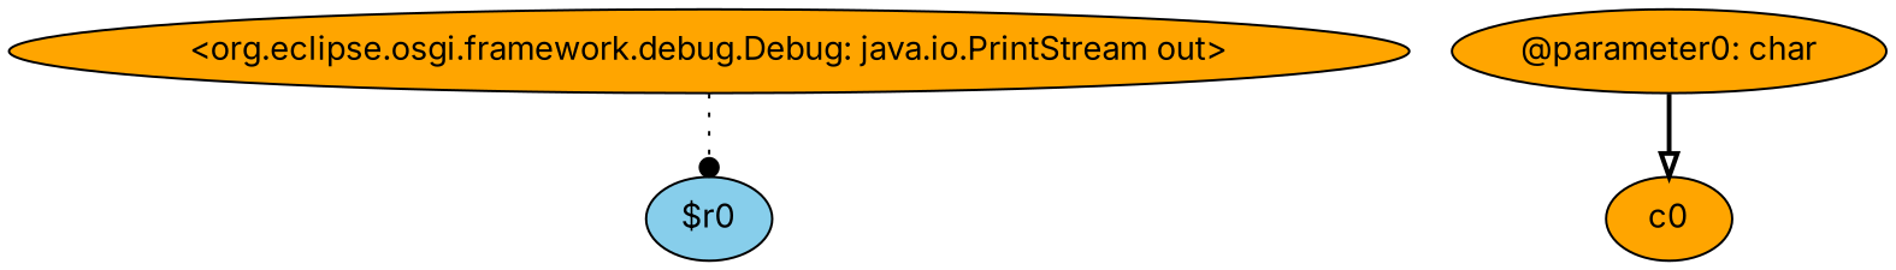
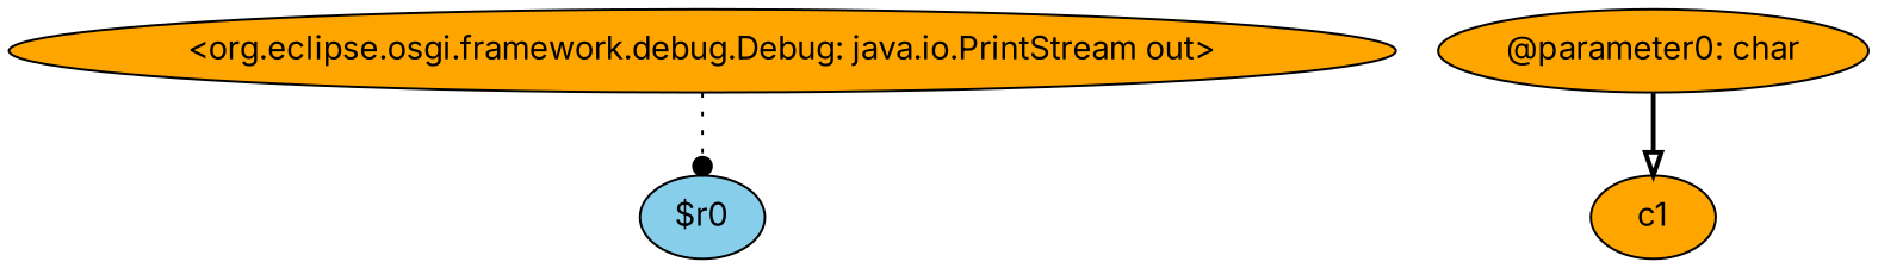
  digraph {
    fontname=Inter
    node [fillcolor=orange fontname=Inter style=filled]
    edge [fontname=Inter]
    n1 [label="<org.eclipse.osgi.framework.debug.Debug: java.io.PrintStream out>"]
    n2 [fillcolor=skyblue label="$r0"]
    n3 [label="@parameter0: char"]
-   n4 [label=c0]
+   n4 [label=c1]
    n1 -> n2 [arrowhead=dot style=dotted]
    n3 -> n4 [arrowhead=onormal style=bold]
  }
